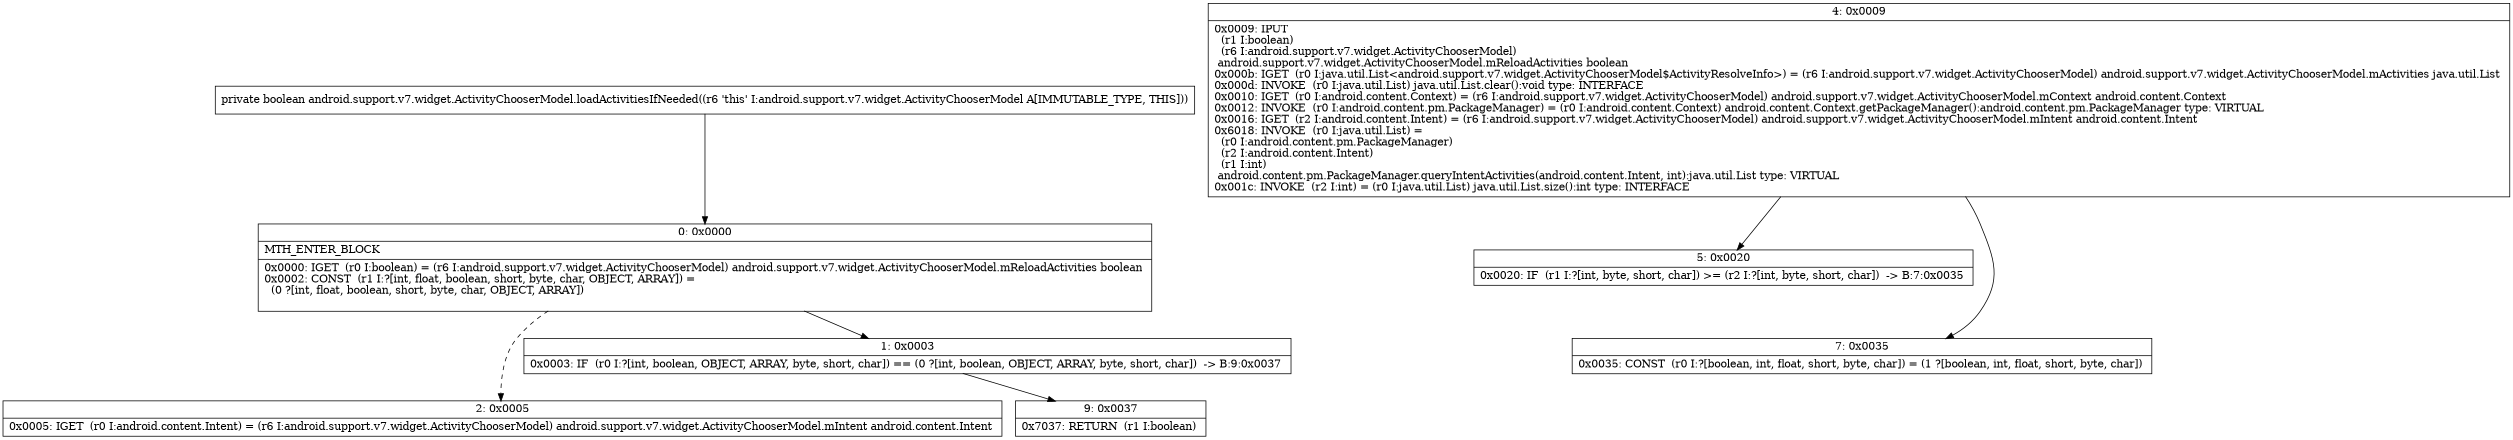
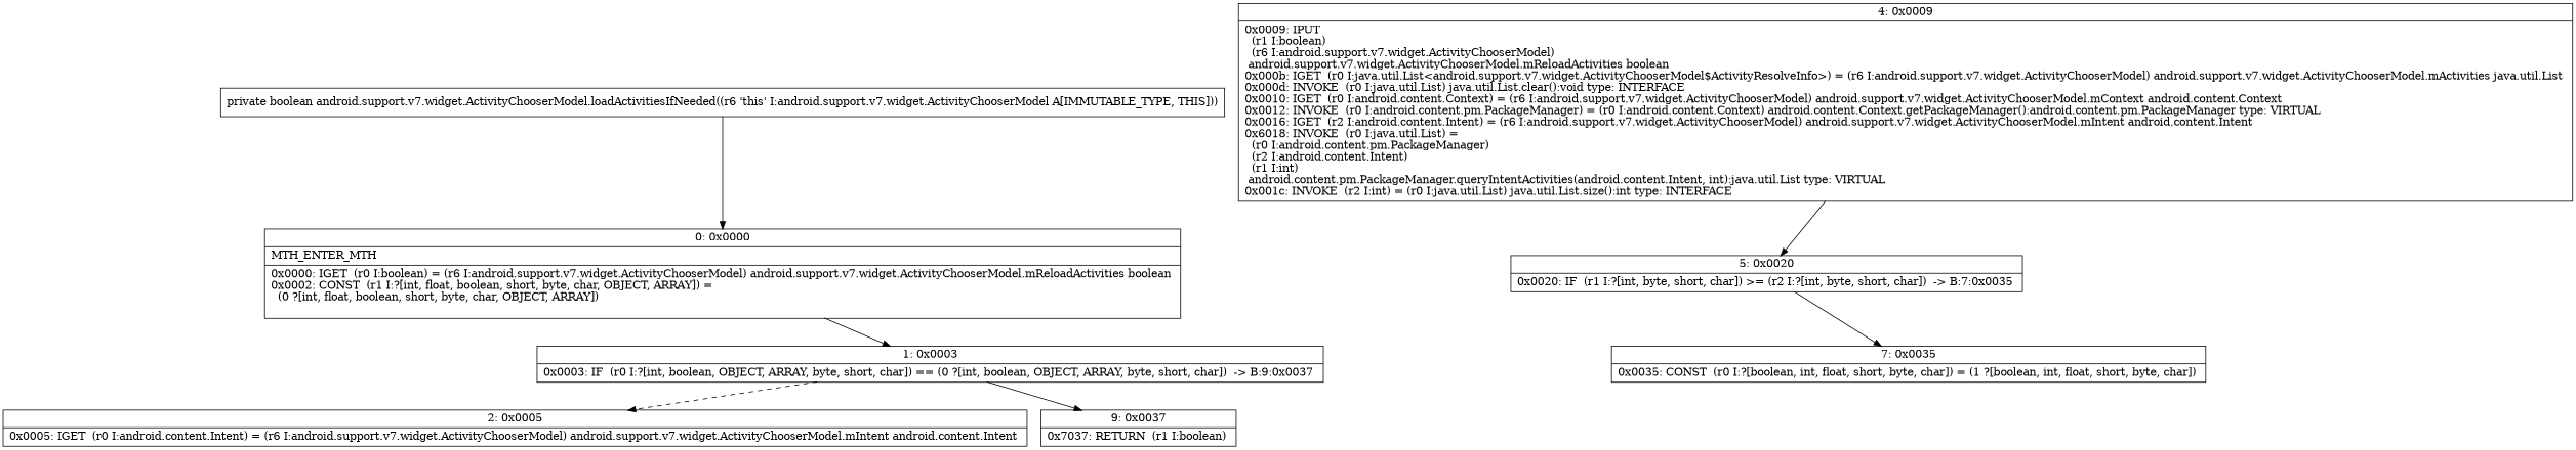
  digraph {
    fontname="DejaVu Serif"
    node [fontname="DejaVu Serif" shape=record]
    edge [fontname="DejaVu Serif"]
-   n1 [label="{0\:\ 0x0000|MTH_ENTER_BLOCK\l|0x0000: IGET  (r0 I:boolean) = (r6 I:android.support.v7.widget.ActivityChooserModel) android.support.v7.widget.ActivityChooserModel.mReloadActivities boolean \l0x0002: CONST  (r1 I:?[int, float, boolean, short, byte, char, OBJECT, ARRAY]) = \l  (0 ?[int, float, boolean, short, byte, char, OBJECT, ARRAY])\l \l}"]
+   n1 [label="{0\:\ 0x0000|MTH_ENTER_MTH\l|0x0000: IGET  (r0 I:boolean) = (r6 I:android.support.v7.widget.ActivityChooserModel) android.support.v7.widget.ActivityChooserModel.mReloadActivities boolean \l0x0002: CONST  (r1 I:?[int, float, boolean, short, byte, char, OBJECT, ARRAY]) = \l  (0 ?[int, float, boolean, short, byte, char, OBJECT, ARRAY])\l \l}"]
    n2 [label="{1\:\ 0x0003|0x0003: IF  (r0 I:?[int, boolean, OBJECT, ARRAY, byte, short, char]) == (0 ?[int, boolean, OBJECT, ARRAY, byte, short, char])  \-\> B:9:0x0037 \l}"]
    n3 [label="{2\:\ 0x0005|0x0005: IGET  (r0 I:android.content.Intent) = (r6 I:android.support.v7.widget.ActivityChooserModel) android.support.v7.widget.ActivityChooserModel.mIntent android.content.Intent \l}"]
    n4 [label="{9\:\ 0x0037|0x7037: RETURN  (r1 I:boolean) \l}"]
    n5 [label="{4\:\ 0x0009|0x0009: IPUT  \l  (r1 I:boolean)\l  (r6 I:android.support.v7.widget.ActivityChooserModel)\l android.support.v7.widget.ActivityChooserModel.mReloadActivities boolean \l0x000b: IGET  (r0 I:java.util.List\<android.support.v7.widget.ActivityChooserModel$ActivityResolveInfo\>) = (r6 I:android.support.v7.widget.ActivityChooserModel) android.support.v7.widget.ActivityChooserModel.mActivities java.util.List \l0x000d: INVOKE  (r0 I:java.util.List) java.util.List.clear():void type: INTERFACE \l0x0010: IGET  (r0 I:android.content.Context) = (r6 I:android.support.v7.widget.ActivityChooserModel) android.support.v7.widget.ActivityChooserModel.mContext android.content.Context \l0x0012: INVOKE  (r0 I:android.content.pm.PackageManager) = (r0 I:android.content.Context) android.content.Context.getPackageManager():android.content.pm.PackageManager type: VIRTUAL \l0x0016: IGET  (r2 I:android.content.Intent) = (r6 I:android.support.v7.widget.ActivityChooserModel) android.support.v7.widget.ActivityChooserModel.mIntent android.content.Intent \l0x6018: INVOKE  (r0 I:java.util.List) = \l  (r0 I:android.content.pm.PackageManager)\l  (r2 I:android.content.Intent)\l  (r1 I:int)\l android.content.pm.PackageManager.queryIntentActivities(android.content.Intent, int):java.util.List type: VIRTUAL \l0x001c: INVOKE  (r2 I:int) = (r0 I:java.util.List) java.util.List.size():int type: INTERFACE \l}"]
    n6 [label="{5\:\ 0x0020|0x0020: IF  (r1 I:?[int, byte, short, char]) \>= (r2 I:?[int, byte, short, char])  \-\> B:7:0x0035 \l}"]
    n7 [label="{7\:\ 0x0035|0x0035: CONST  (r0 I:?[boolean, int, float, short, byte, char]) = (1 ?[boolean, int, float, short, byte, char]) \l}"]
    n8 [label="{private boolean android.support.v7.widget.ActivityChooserModel.loadActivitiesIfNeeded((r6 'this' I:android.support.v7.widget.ActivityChooserModel A[IMMUTABLE_TYPE, THIS])) }"]
    n1 -> n2
-   n1 -> n3 [style=dashed]
+   n2 -> n3 [style=dashed]
    n2 -> n4
    n5 -> n6
-   n5 -> n7
+   n6 -> n7
    n8 -> n1
  }
